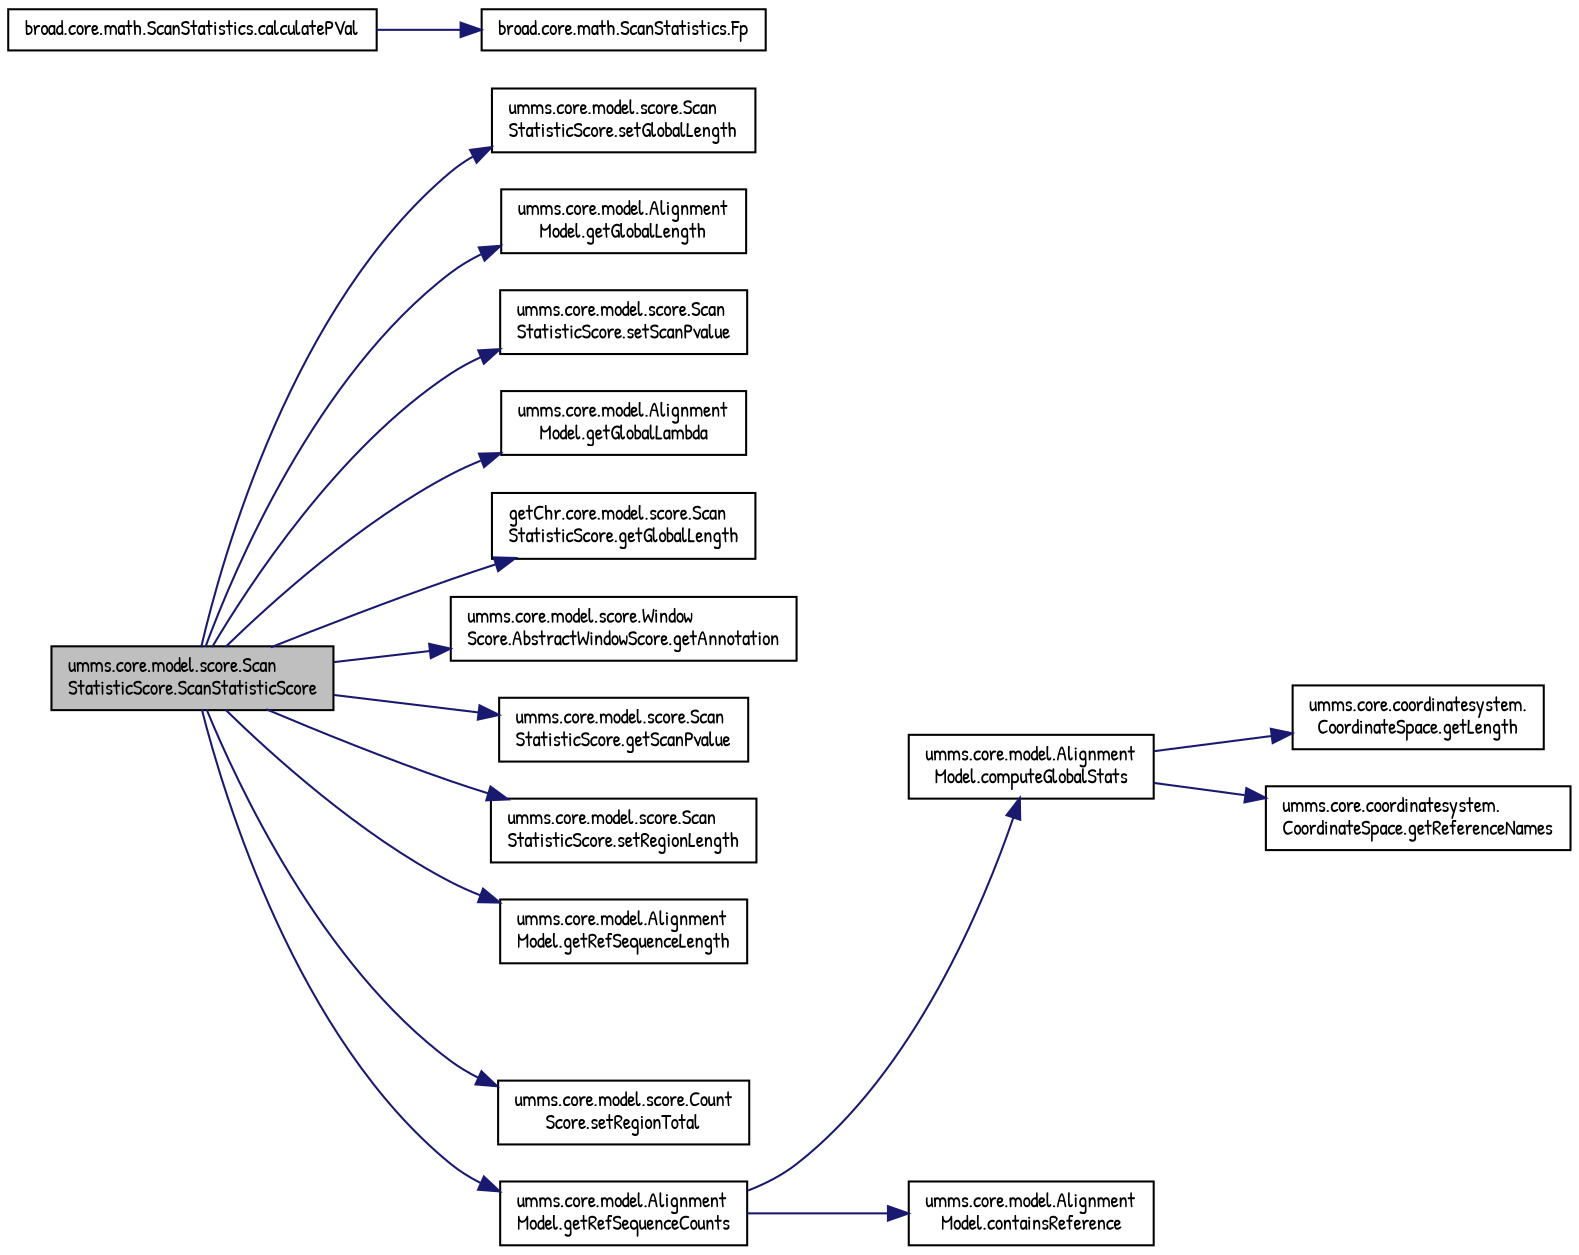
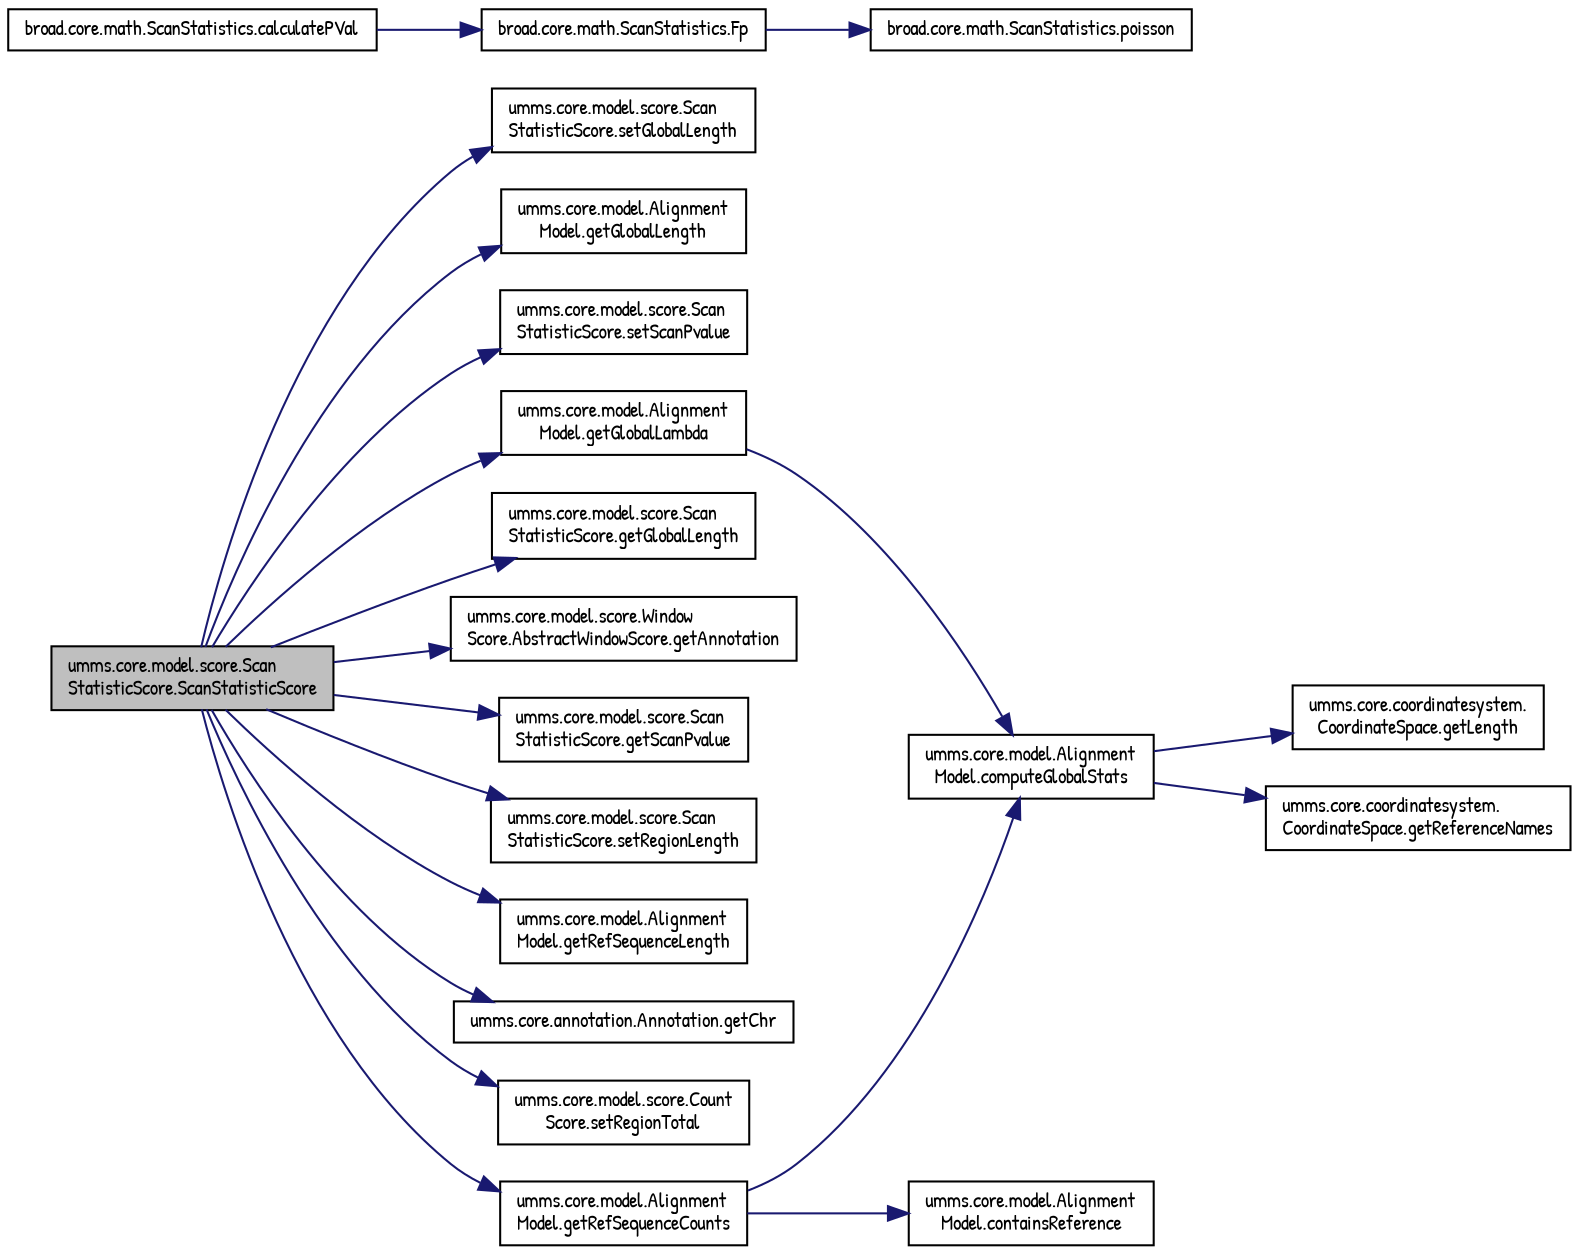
  digraph {
    fontname="Patrick Hand"
    rankdir=LR
    node [color=black fillcolor=white fontname="Patrick Hand" fontsize=10 shape=record style=filled]
    edge [color=midnightblue fontname="Patrick Hand" fontsize=10 labelfontname=Helvetica labelfontsize=10 style=solid]
    n1 [fillcolor=grey75 fontcolor=black height=0.2 label="umms.core.model.score.Scan\lStatisticScore.ScanStatisticScore" width=0.4]
    n2 [height=0.2 label="umms.core.model.score.Scan\lStatisticScore.setGlobalLength" width=0.4]
    n3 [height=0.2 label="umms.core.model.Alignment\lModel.getGlobalLength" width=0.4]
    n4 [height=0.2 label="umms.core.model.score.Scan\lStatisticScore.setScanPvalue" width=0.4]
    n5 [height=0.2 label="umms.core.model.Alignment\lModel.getGlobalLambda" width=0.4]
-   n6 [height=0.2 label="getChr.core.model.score.Scan\lStatisticScore.getGlobalLength" width=0.4]
+   n6 [height=0.2 label="umms.core.model.score.Scan\lStatisticScore.getGlobalLength" width=0.4]
    n7 [height=0.2 label="umms.core.model.score.Window\lScore.AbstractWindowScore.getAnnotation" width=0.4]
    n8 [height=0.2 label="umms.core.model.score.Scan\lStatisticScore.getScanPvalue" width=0.4]
    n9 [height=0.2 label="umms.core.model.score.Scan\lStatisticScore.setRegionLength" width=0.4]
    n10 [height=0.2 label="umms.core.model.Alignment\lModel.getRefSequenceLength" width=0.4]
+   n11 [height=0.2 label="umms.core.annotation.Annotation.getChr" width=0.4]
    n12 [height=0.2 label="umms.core.model.score.Count\lScore.setRegionTotal" width=0.4]
    n13 [height=0.2 label="umms.core.model.Alignment\lModel.getRefSequenceCounts" width=0.4]
    n14 [height=0.2 label="broad.core.math.ScanStatistics.calculatePVal" width=0.4]
    n15 [height=0.2 label="broad.core.math.ScanStatistics.Fp" width=0.4]
    n16 [height=0.2 label="umms.core.model.Alignment\lModel.computeGlobalStats" width=0.4]
    n17 [height=0.2 label="umms.core.model.Alignment\lModel.containsReference" width=0.4]
    n18 [height=0.2 label="umms.core.coordinatesystem.\lCoordinateSpace.getLength" width=0.4]
    n19 [height=0.2 label="umms.core.coordinatesystem.\lCoordinateSpace.getReferenceNames" width=0.4]
+   n20 [height=0.2 label="broad.core.math.ScanStatistics.poisson" width=0.4]
    n1 -> n2
    n1 -> n3
    n1 -> n4
    n1 -> n5
    n1 -> n6
    n1 -> n7
    n1 -> n8
    n1 -> n9
    n1 -> n10
+   n1 -> n11
    n1 -> n12
    n1 -> n13
+   n5 -> n16
    n13 -> n16
    n13 -> n17
    n14 -> n15
+   n15 -> n20
    n16 -> n18
    n16 -> n19
  }
